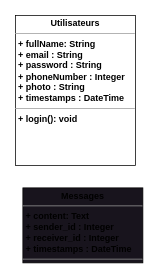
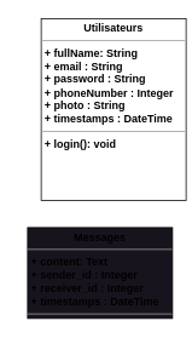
  <mxCell id="0" />
  <mxCell id="1" parent="0" />
- <mxCell id="2" value="&lt;p style=&quot;margin:0px;margin-top:4px;text-align:center;&quot;&gt;&lt;span&gt;Utilisateurs&lt;/span&gt;&lt;/p&gt;&lt;hr size=&quot;1&quot;&gt;&lt;p style=&quot;margin:0px;margin-left:4px;&quot;&gt;+ fullName: String&lt;/p&gt;&lt;p style=&quot;margin:0px;margin-left:4px;&quot;&gt;+ email : String&lt;/p&gt;&lt;p style=&quot;margin:0px;margin-left:4px;&quot;&gt;+ password : String&lt;/p&gt;&lt;p style=&quot;margin:0px;margin-left:4px;&quot;&gt;+ phoneNumber : Integer&lt;/p&gt;&lt;p style=&quot;margin:0px;margin-left:4px;&quot;&gt;+ photo : String&lt;/p&gt;&lt;p style=&quot;margin:0px;margin-left:4px;&quot;&gt;+ timestamps : DateTime&lt;br&gt;&lt;/p&gt;&lt;hr size=&quot;1&quot;&gt;&lt;p style=&quot;margin:0px;margin-left:4px;&quot;&gt;+ login(): void&lt;/p&gt;" style="verticalAlign=top;align=left;overflow=fill;fontSize=12;fontFamily=Helvetica;html=1;fontStyle=1;rounded=0;movable=1;resizable=1;rotatable=1;deletable=1;editable=1;connectable=1;" parent="1" vertex="1"><mxGeometry x="20" y="20" width="160" height="200" as="geometry" /></mxCell>
+ <mxCell id="2" value="&lt;p style=&quot;margin:0px;margin-top:4px;text-align:center;&quot;&gt;&lt;span&gt;Utilisateurs&lt;/span&gt;&lt;/p&gt;&lt;hr size=&quot;1&quot;&gt;&lt;p style=&quot;margin:0px;margin-left:4px;&quot;&gt;+ fullName: String&lt;/p&gt;&lt;p style=&quot;margin:0px;margin-left:4px;&quot;&gt;+ email : String&lt;/p&gt;&lt;p style=&quot;margin:0px;margin-left:4px;&quot;&gt;+ password : String&lt;/p&gt;&lt;p style=&quot;margin:0px;margin-left:4px;&quot;&gt;+ phoneNumber : Integer&lt;/p&gt;&lt;p style=&quot;margin:0px;margin-left:4px;&quot;&gt;+ photo : String&lt;/p&gt;&lt;p style=&quot;margin:0px;margin-left:4px;&quot;&gt;+ timestamps : DateTime&lt;br&gt;&lt;/p&gt;&lt;hr size=&quot;1&quot;&gt;&lt;p style=&quot;margin:0px;margin-left:4px;&quot;&gt;+ login(): void&lt;/p&gt;" style="verticalAlign=top;align=left;overflow=fill;fontSize=12;fontFamily=Helvetica;html=1;fontStyle=1;rounded=0;movable=1;resizable=1;rotatable=1;deletable=1;editable=1;connectable=1;" parent="1" vertex="1"><mxGeometry x="45" y="20" width="160" height="200" as="geometry" /></mxCell>
  <mxCell id="3" value="&lt;p style=&quot;margin:0px;margin-top:4px;text-align:center;&quot;&gt;Messages&lt;/p&gt;&lt;hr size=&quot;1&quot;&gt;&lt;p style=&quot;margin:0px;margin-left:4px;&quot;&gt;+ content: Text&lt;/p&gt;&lt;p style=&quot;margin:0px;margin-left:4px;&quot;&gt;+ sender_id : Integer&lt;/p&gt;&lt;p style=&quot;margin:0px;margin-left:4px;&quot;&gt;+ receiver_id : Integer&lt;/p&gt;&lt;p style=&quot;margin:0px;margin-left:4px;&quot;&gt;+ timestamps : DateTime&lt;/p&gt;&lt;hr size=&quot;1&quot;&gt;&lt;p style=&quot;margin:0px;margin-left:4px;&quot;&gt;&lt;br&gt;&lt;/p&gt;" style="verticalAlign=top;align=left;overflow=fill;fontSize=12;fontFamily=Helvetica;html=1;fontStyle=1;rounded=0;movable=1;resizable=1;rotatable=1;deletable=1;editable=1;connectable=1;fillColor=rgb(24, 20, 29);" parent="1" vertex="1"><mxGeometry x="30" y="250" width="160" height="100" as="geometry" /></mxCell>
